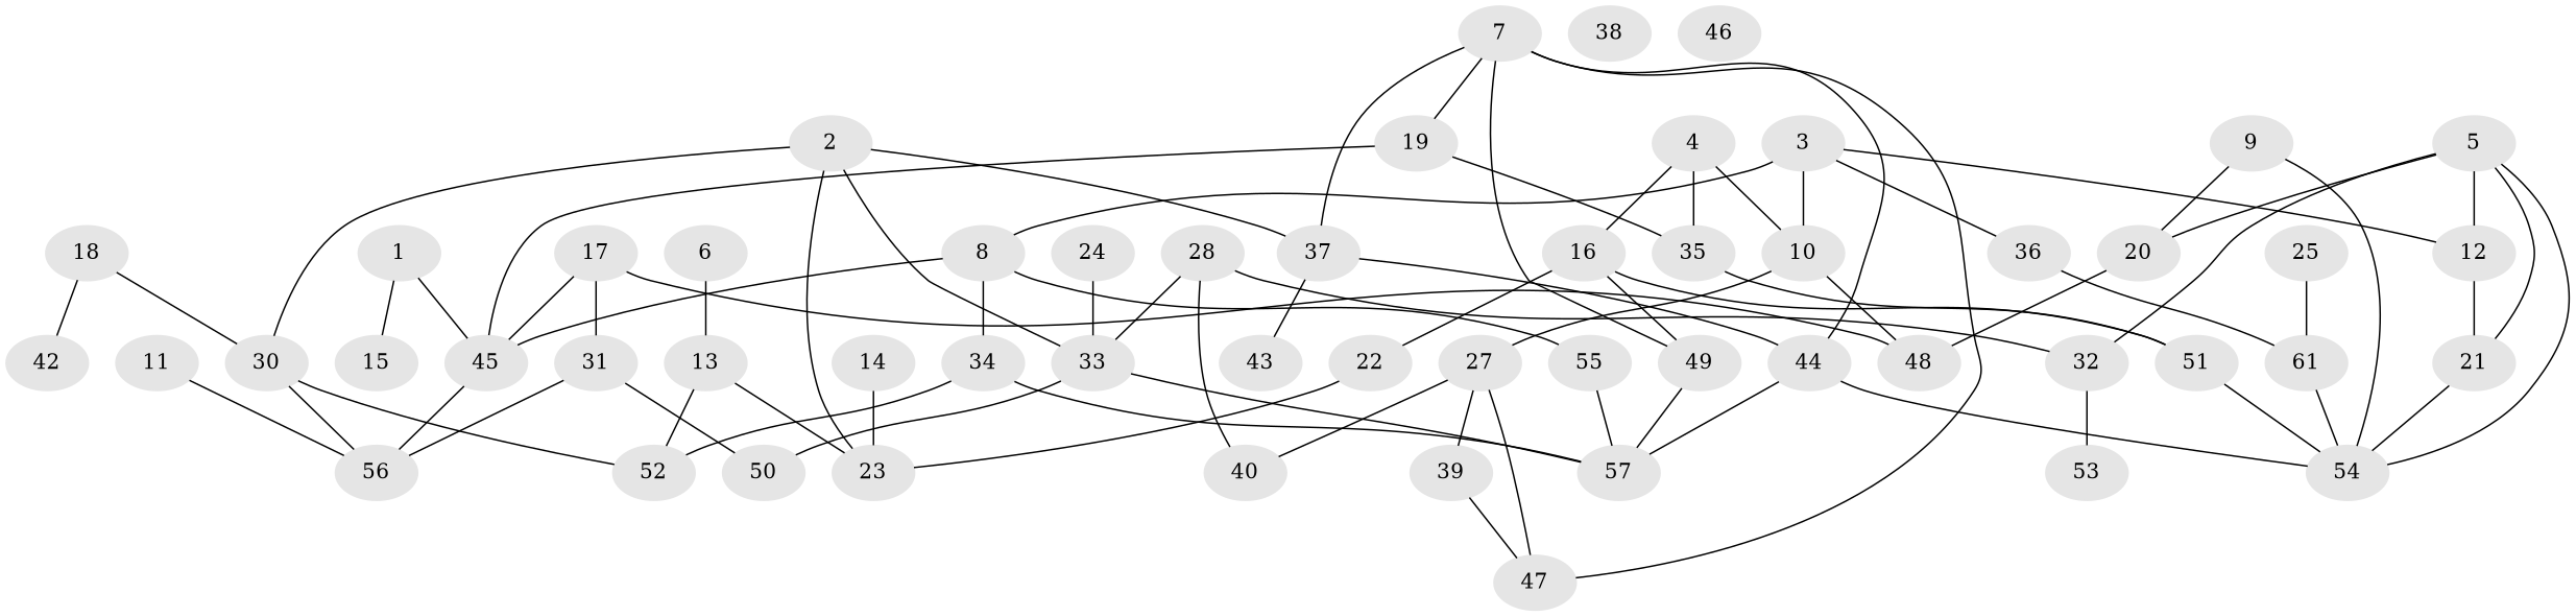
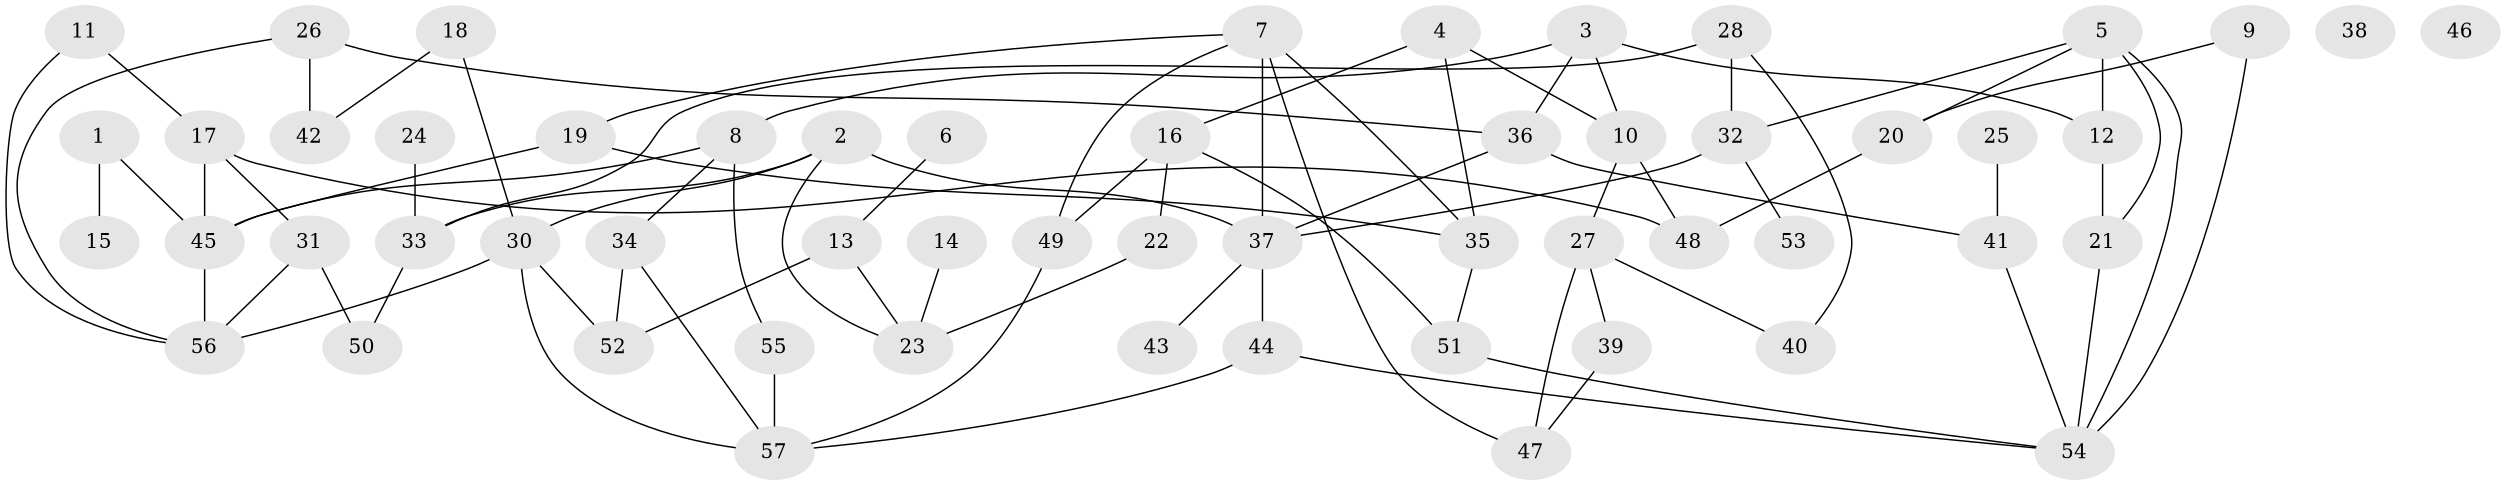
  graph {
    node [color=gray90 style=filled]
    1
    15
    45
    56
    2
    23
    30
    33
    37
    52
    50
    57
    44
    43
    3
    8
    10
    12
    36
    34
    55
    27
    48
    21
-   41 [label=61]
+   41
    4
    16
    35
    49
    22
    51
    5
    20
    32
    54
    53
    6
    13
    7
    19
    47
    9
    39
    40
    11
    17
    31
    14
    18
    42
    24
    25
+   26
    28
    38
    46
    1 -- 15
    1 -- 45
    45 -- 56
    2 -- 23
    2 -- 30
    2 -- 33
    2 -- 37
    30 -- 56
    30 -- 52
    33 -- 50
-   33 -- 57
+   30 -- 57
    37 -- 44
    37 -- 43
    44 -- 57
    44 -- 54
    3 -- 8
    3 -- 10
    3 -- 12
    3 -- 36
    8 -- 45
    8 -- 34
    8 -- 55
    10 -- 27
    10 -- 48
    12 -- 21
+   36 -- 37
    36 -- 41
    34 -- 52
    34 -- 57
    55 -- 57
    27 -- 47
    27 -- 39
    27 -- 40
    21 -- 54
    41 -- 54
    4 -- 10
    4 -- 16
    4 -- 35
    16 -- 49
    16 -- 22
    16 -- 51
    35 -- 51
    49 -- 57
    22 -- 23
    51 -- 54
    5 -- 12
    5 -- 21
    5 -- 20
    5 -- 32
    5 -- 54
    20 -- 48
+   32 -- 37
    32 -- 53
    6 -- 13
    13 -- 23
    13 -- 52
    7 -- 37
-   7 -- 44
+   7 -- 35
    7 -- 49
    7 -- 19
    7 -- 47
    19 -- 45
    19 -- 35
    9 -- 20
    9 -- 54
    39 -- 47
    11 -- 56
+   11 -- 17
    17 -- 45
    17 -- 48
    17 -- 31
    31 -- 56
    31 -- 50
    14 -- 23
    18 -- 30
    18 -- 42
    24 -- 33
    25 -- 41
+   26 -- 56
+   26 -- 36
+   26 -- 42
    28 -- 33
    28 -- 32
    28 -- 40
  }
